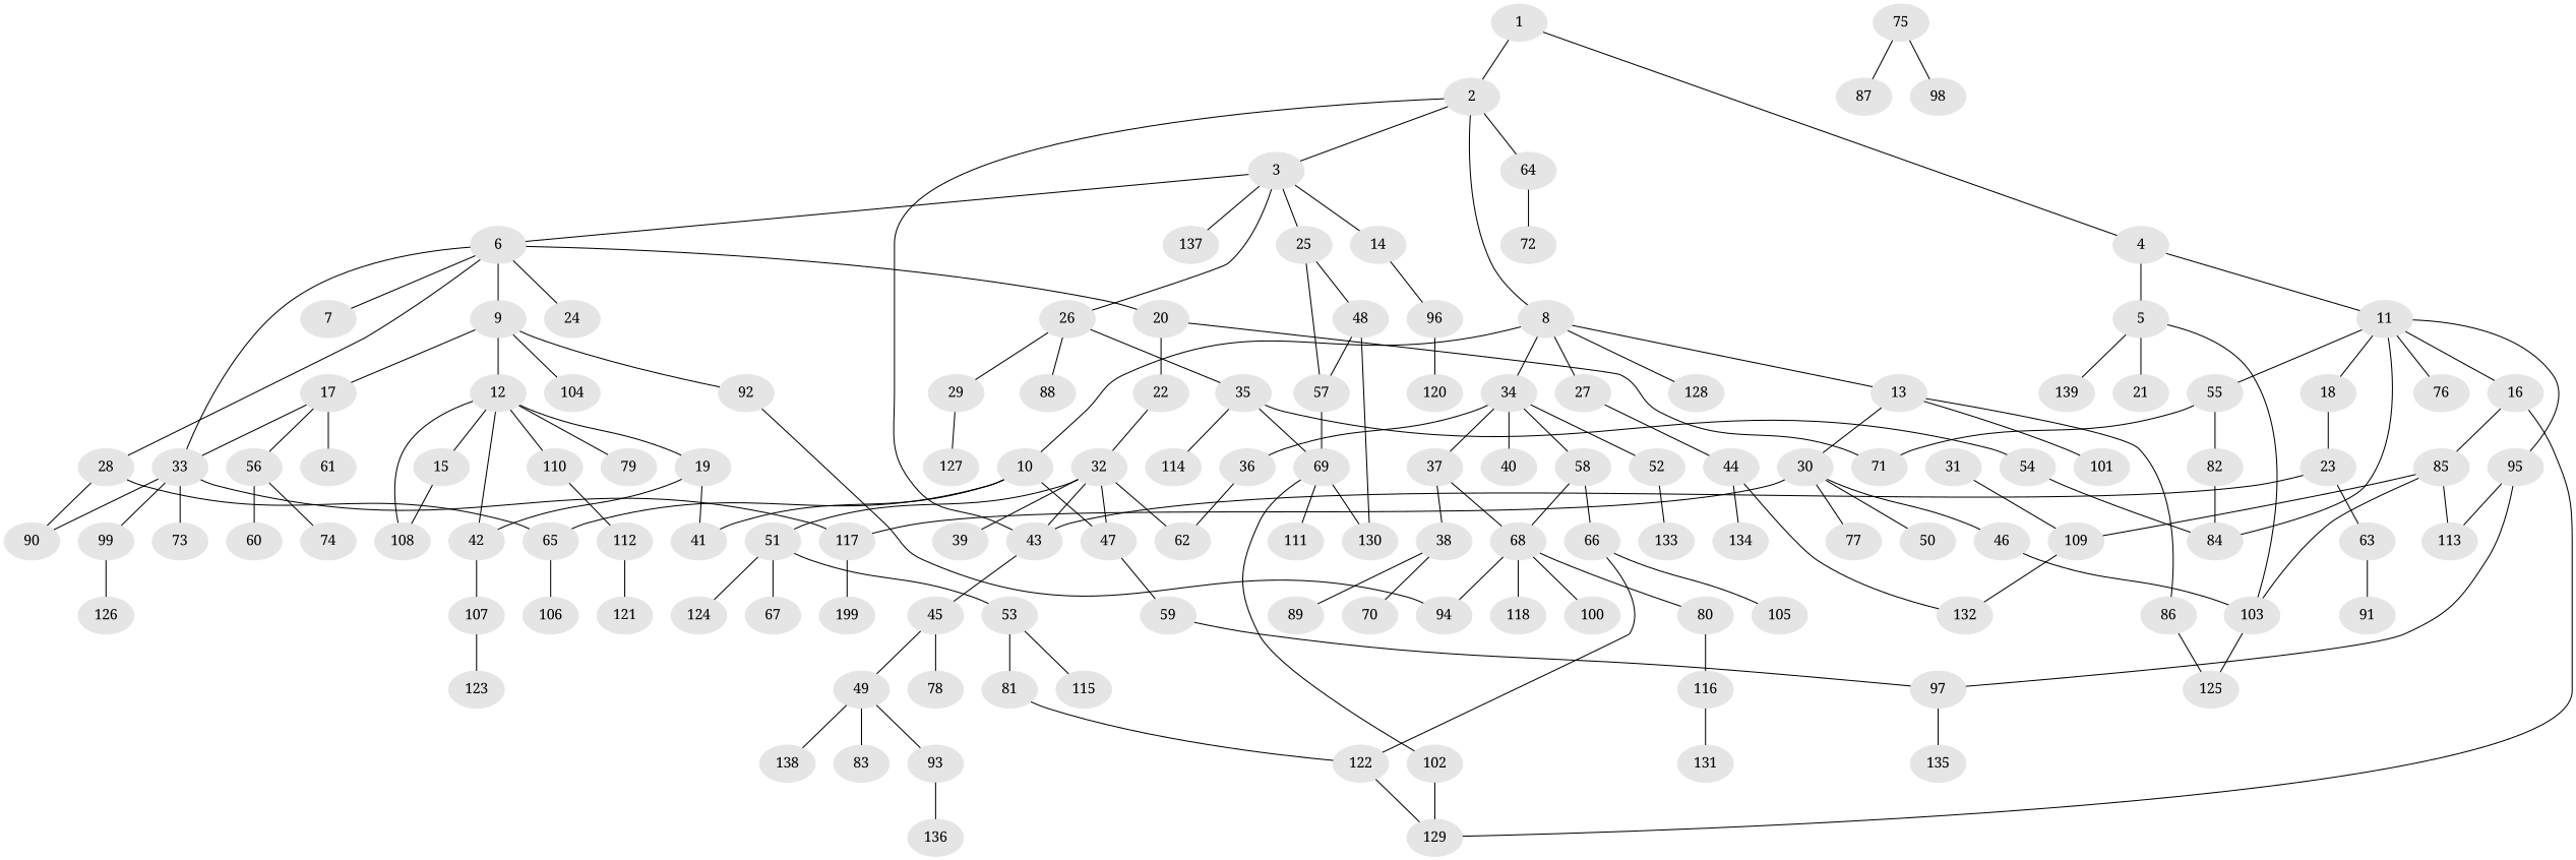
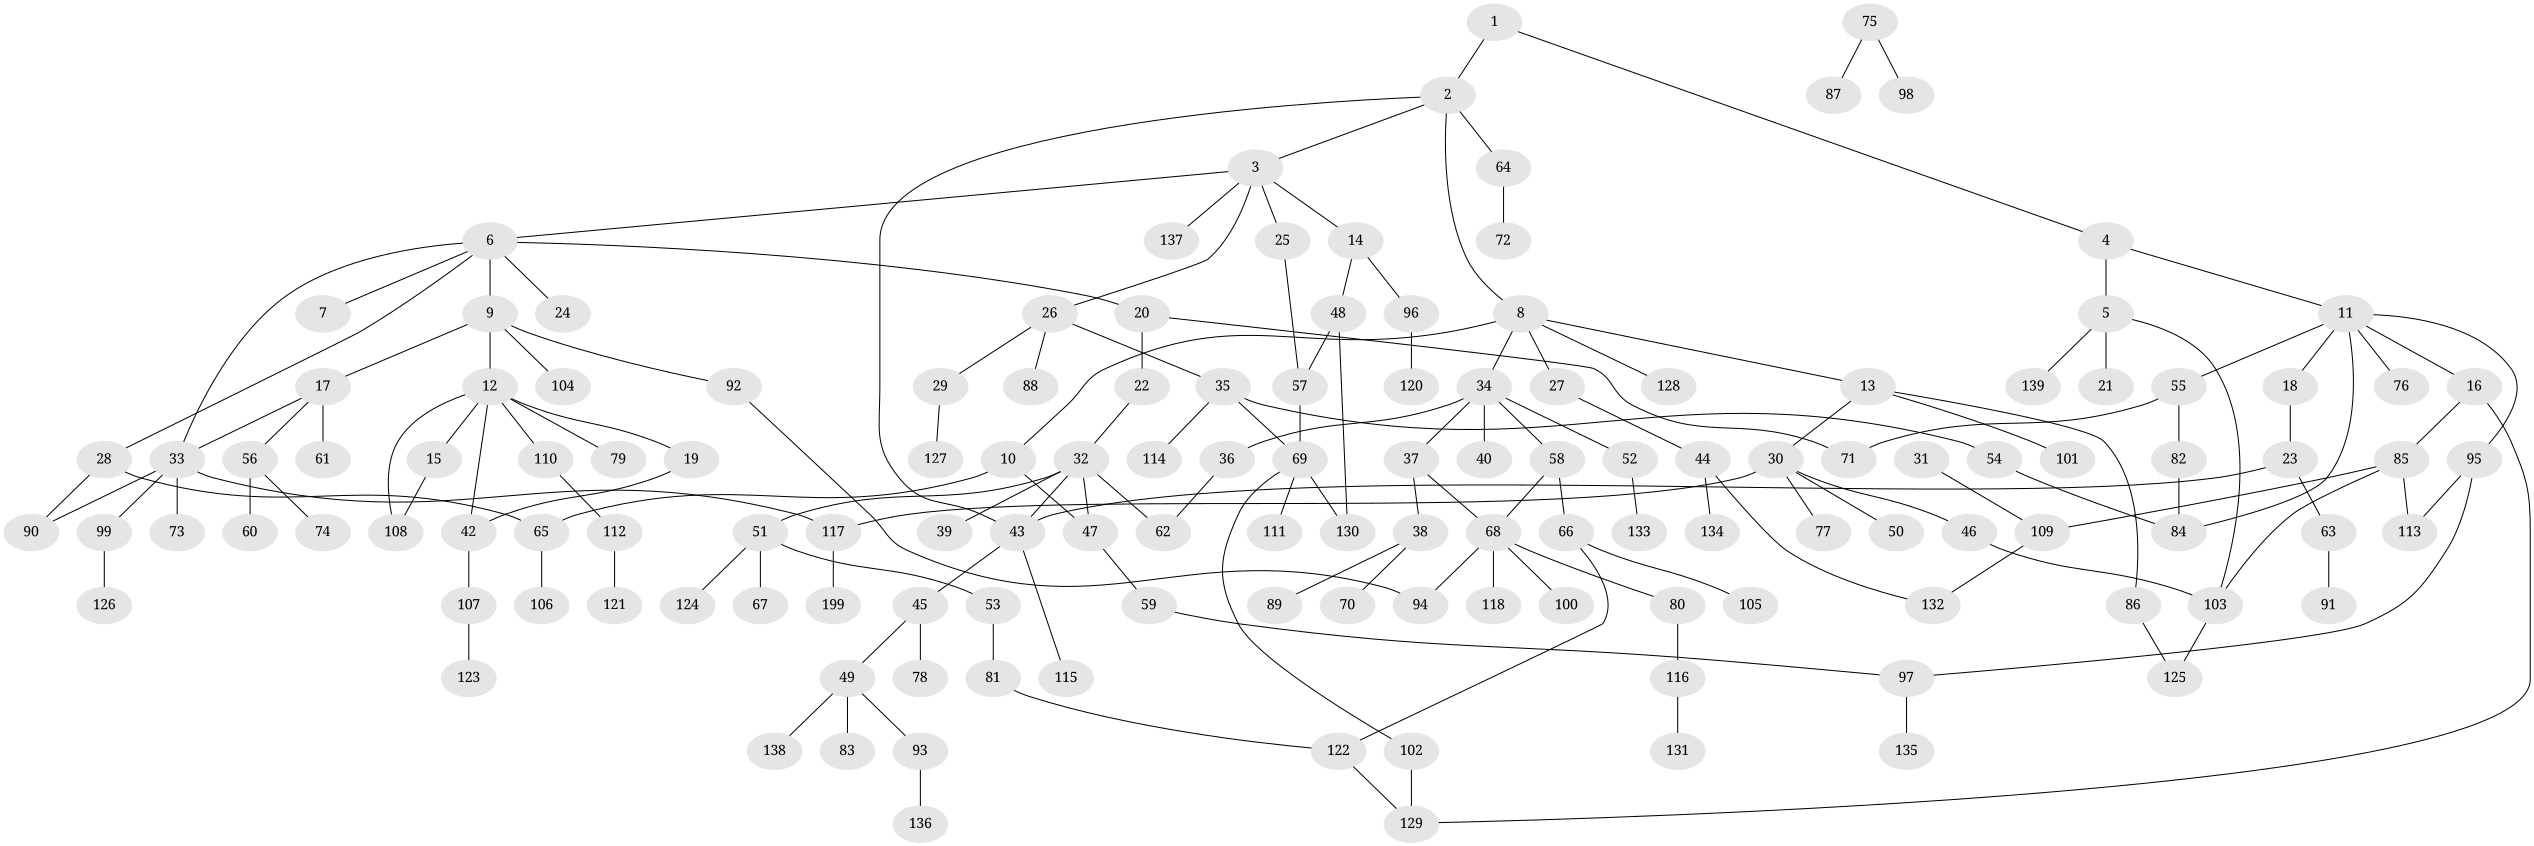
  graph {
    fontname="Noto Serif"
    node [color=gray90 fontname="Noto Serif" style=filled]
    edge [fontname="Noto Serif"]
    1
    2
    4
    3
    8
    43
    64
    5
    11
    6
    14
    25
    26
    137
    10
    13
    27
    34
    128
    45
    72
    7
    9
    20
    24
    28
    33
    96
    48
    57
    29
    35
    88
    21
    103
    139
    16
    18
    55
    76
    84
    95
    125
    12
    17
    92
    104
    22
    71
    65
    90
    117
    73
    99
-   41
    47
    30
    86
    101
    44
    36
    37
    40
    52
    58
    15
    19
    42
    79
    108
    110
    56
    61
    94
    59
    106
    85
    129
    23
    82
    97
    113
    107
    46
    50
    77
    120
    109
    60
    74
    63
    32
    39
    51
    62
    91
    130
    69
    127
    54
    114
    132
    134
    31
    n105 [label=199]
    53
    67
    124
    126
    38
    68
    133
    66
    102
    111
    70
    89
    80
    100
    118
    123
    49
    78
    83
    93
    138
    75
    87
    98
    136
    81
    115
    122
    105
    135
    116
    131
    112
    121
    1 -- 2
    1 -- 4
    2 -- 3
    2 -- 8
    2 -- 43
    2 -- 64
    4 -- 5
    4 -- 11
    3 -- 6
    3 -- 14
    3 -- 25
    3 -- 26
    3 -- 137
    8 -- 10
    8 -- 13
    8 -- 27
    8 -- 34
    8 -- 128
    43 -- 45
    64 -- 72
    5 -- 21
    5 -- 103
    5 -- 139
    11 -- 16
    11 -- 18
    11 -- 55
    11 -- 76
    11 -- 84
    11 -- 95
    6 -- 7
    6 -- 9
    6 -- 20
    6 -- 24
    6 -- 28
    6 -- 33
    14 -- 96
-   25 -- 48
+   14 -- 48
    25 -- 57
    26 -- 29
    26 -- 35
    26 -- 88
    10 -- 65
-   10 -- 41
    10 -- 47
    13 -- 30
    13 -- 86
    13 -- 101
    27 -- 44
    34 -- 36
    34 -- 37
    34 -- 40
    34 -- 52
    34 -- 58
    45 -- 49
    45 -- 78
    9 -- 12
    9 -- 17
    9 -- 92
    9 -- 104
    20 -- 22
    20 -- 71
    28 -- 65
    28 -- 90
    33 -- 90
    33 -- 117
    33 -- 73
    33 -- 99
    96 -- 120
    48 -- 57
    48 -- 130
    57 -- 69
    29 -- 127
    35 -- 69
    35 -- 54
    35 -- 114
    103 -- 125
    16 -- 85
    16 -- 129
    18 -- 23
    55 -- 71
    55 -- 82
    95 -- 97
    95 -- 113
    12 -- 15
    12 -- 19
    12 -- 42
    12 -- 79
    12 -- 108
    12 -- 110
    17 -- 33
    17 -- 56
    17 -- 61
    92 -- 94
    22 -- 32
    65 -- 106
    117 -- n105
    99 -- 126
    47 -- 59
    30 -- 117
    30 -- 46
    30 -- 50
    30 -- 77
    86 -- 125
    44 -- 132
    44 -- 134
    36 -- 62
    37 -- 38
    37 -- 68
    52 -- 133
    58 -- 68
    58 -- 66
    15 -- 108
-   19 -- 41
    19 -- 42
    42 -- 107
    110 -- 112
    56 -- 60
    56 -- 74
    59 -- 97
    85 -- 103
    85 -- 113
    85 -- 109
    23 -- 43
    23 -- 63
    82 -- 84
    97 -- 135
    107 -- 123
    46 -- 103
    109 -- 132
    63 -- 91
    32 -- 43
    32 -- 47
    32 -- 39
    32 -- 51
    32 -- 62
    51 -- 53
    51 -- 67
    51 -- 124
    69 -- 130
    69 -- 102
    69 -- 111
    54 -- 84
    31 -- 109
    53 -- 81
-   53 -- 115
+   43 -- 115
    38 -- 70
    38 -- 89
    68 -- 94
    68 -- 80
    68 -- 100
    68 -- 118
    66 -- 122
    66 -- 105
    102 -- 129
    80 -- 116
    49 -- 83
    49 -- 93
    49 -- 138
    93 -- 136
    75 -- 87
    75 -- 98
    81 -- 122
    122 -- 129
    116 -- 131
    112 -- 121
  }
